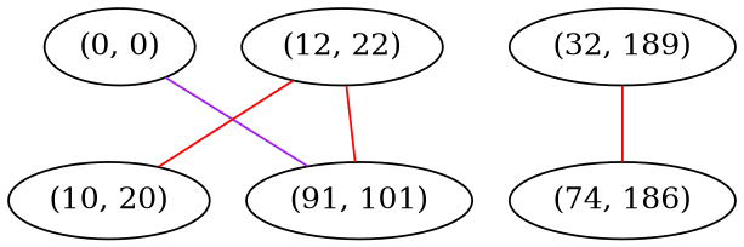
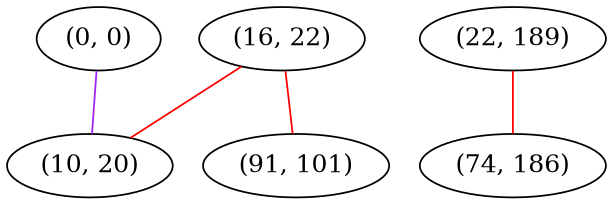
  graph {
    edge [color=red weight=1]
    "(0, 0)"
    "(10, 20)"
    n3 [label="(74, 186)"]
-   "(16, 22)" [label="(12, 22)"]
+   "(16, 22)"
    "(91, 101)"
-   "(22, 189)" [label="(32, 189)"]
-   "(0, 0)" -- "(91, 101)" [color=purple weight=4]
+   "(22, 189)"
+   "(0, 0)" -- "(10, 20)" [color=purple weight=4]
    "(16, 22)" -- "(10, 20)"
    "(16, 22)" -- "(91, 101)"
    "(22, 189)" -- n3
  }
